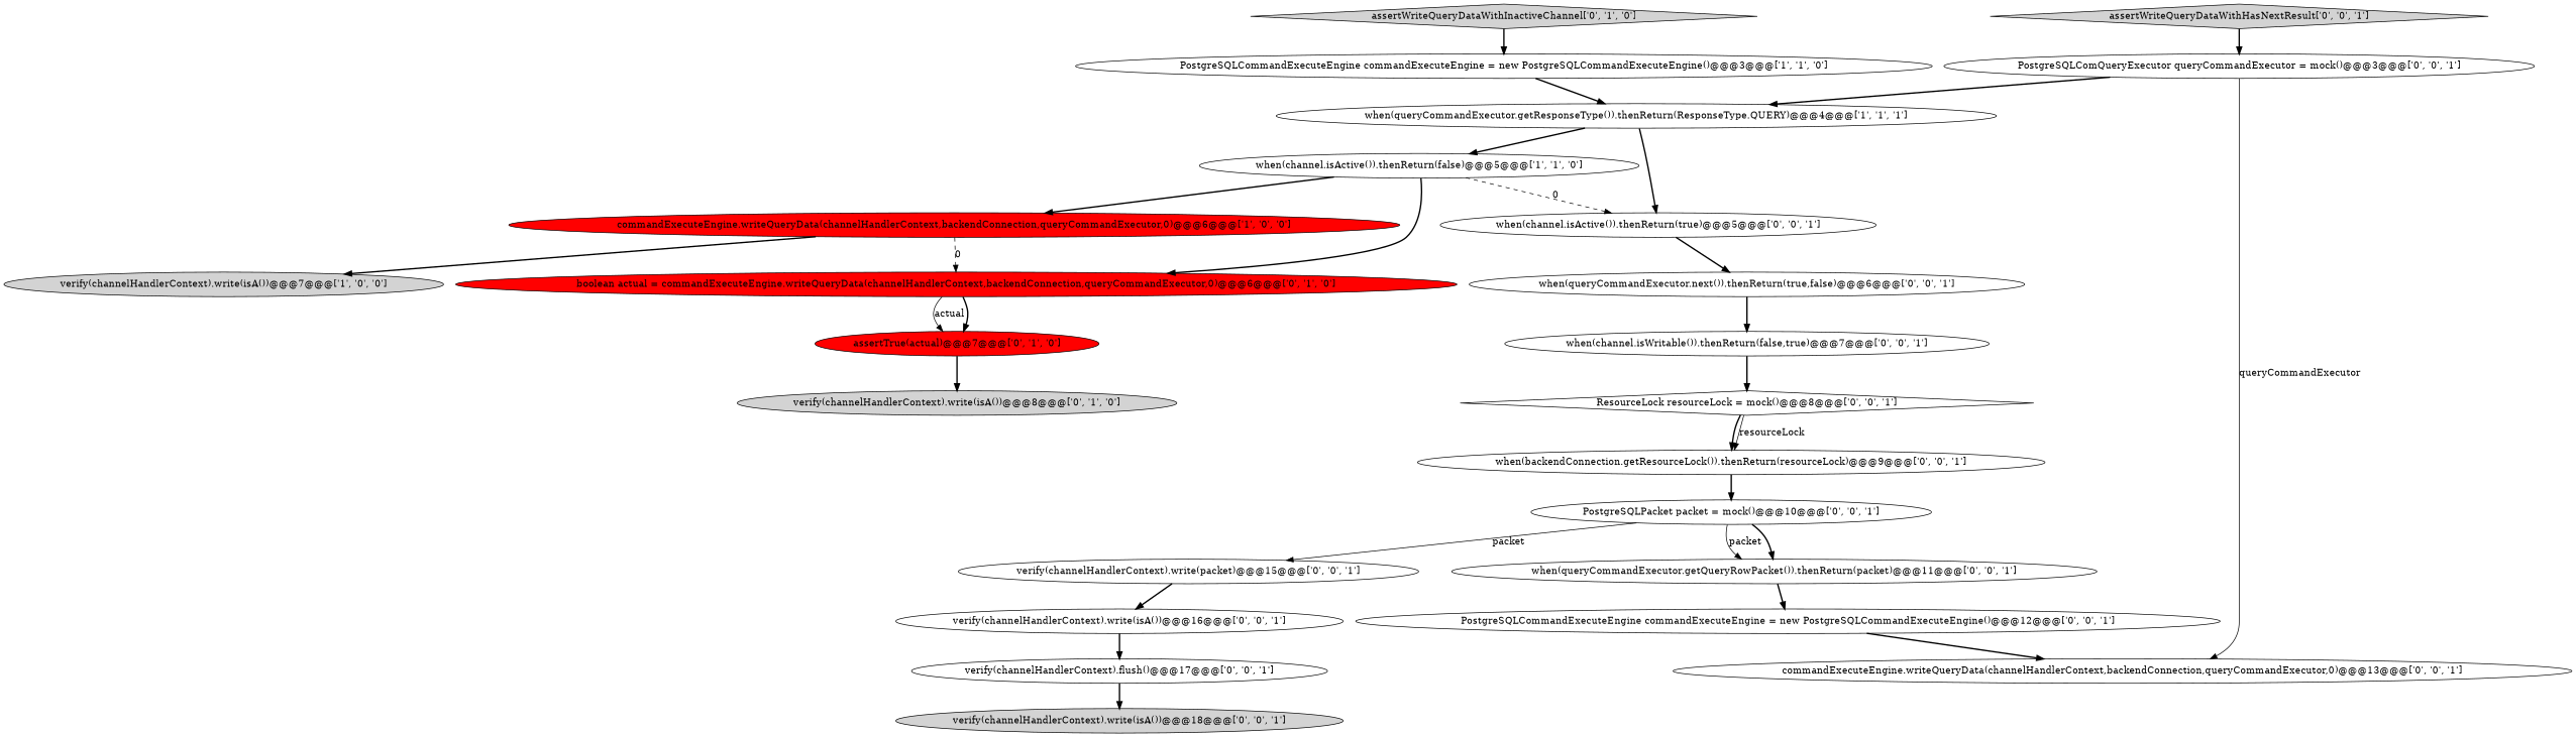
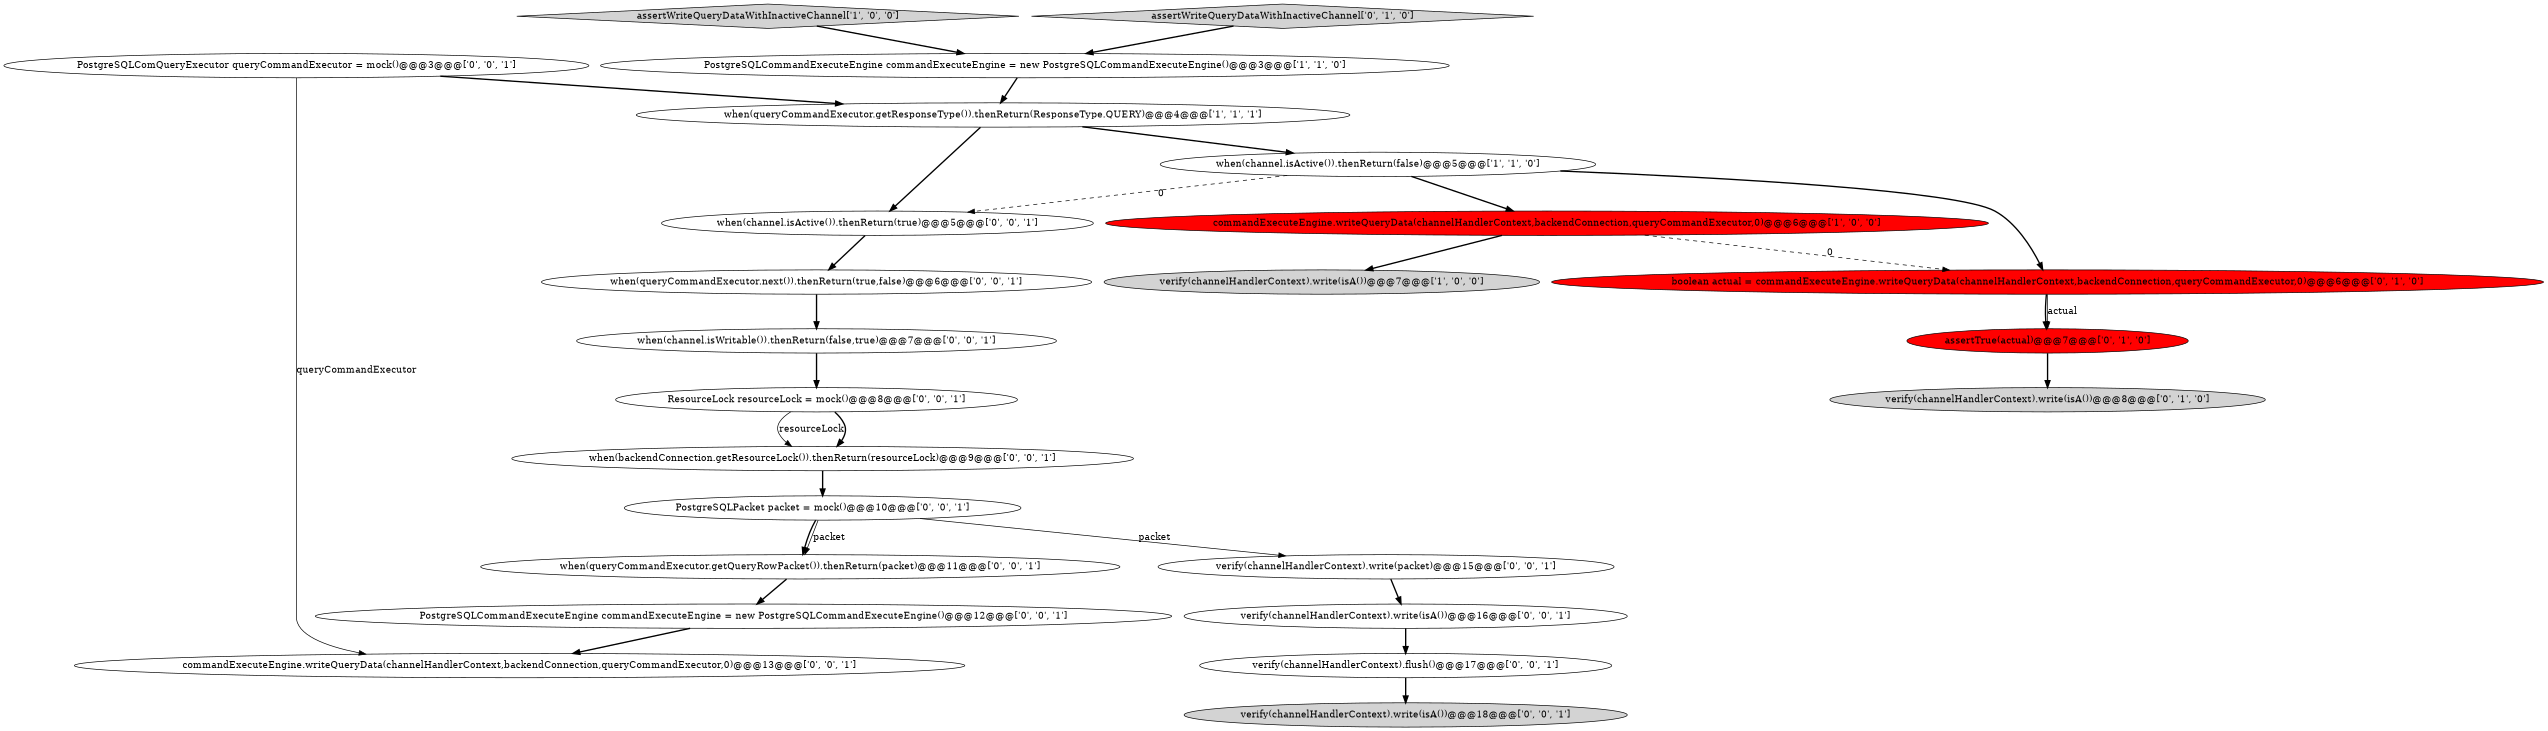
  digraph {
    node [fillcolor=white shape=ellipse style=filled]
    edge [style=bold]
    n1 [label="verify(channelHandlerContext).flush()@@@17@@@['0', '0', '1']"]
    n2 [fillcolor=lightgray label="verify(channelHandlerContext).write(isA())@@@18@@@['0', '0', '1']"]
    n3 [label="when(queryCommandExecutor.getQueryRowPacket()).thenReturn(packet)@@@11@@@['0', '0', '1']"]
    n4 [label="PostgreSQLCommandExecuteEngine commandExecuteEngine = new PostgreSQLCommandExecuteEngine()@@@12@@@['0', '0', '1']"]
    n5 [label="commandExecuteEngine.writeQueryData(channelHandlerContext,backendConnection,queryCommandExecutor,0)@@@13@@@['0', '0', '1']"]
    n6 [fillcolor=lightgray label="verify(channelHandlerContext).write(isA())@@@8@@@['0', '1', '0']"]
    n7 [label="PostgreSQLComQueryExecutor queryCommandExecutor = mock()@@@3@@@['0', '0', '1']"]
    n8 [label="when(queryCommandExecutor.getResponseType()).thenReturn(ResponseType.QUERY)@@@4@@@['1', '1', '1']"]
    n9 [label="when(channel.isActive()).thenReturn(true)@@@5@@@['0', '0', '1']"]
    n10 [label="when(channel.isActive()).thenReturn(false)@@@5@@@['1', '1', '0']"]
-   n11 [fillcolor=lightgray label="assertWriteQueryDataWithHasNextResult['0', '0', '1']" shape=diamond]
-   n12 [label="ResourceLock resourceLock = mock()@@@8@@@['0', '0', '1']" shape=diamond]
+   n12 [label="ResourceLock resourceLock = mock()@@@8@@@['0', '0', '1']"]
    n13 [label="when(backendConnection.getResourceLock()).thenReturn(resourceLock)@@@9@@@['0', '0', '1']"]
    n14 [label="PostgreSQLPacket packet = mock()@@@10@@@['0', '0', '1']"]
    n15 [label="verify(channelHandlerContext).write(packet)@@@15@@@['0', '0', '1']"]
    n16 [label="verify(channelHandlerContext).write(isA())@@@16@@@['0', '0', '1']"]
    n17 [label="when(queryCommandExecutor.next()).thenReturn(true,false)@@@6@@@['0', '0', '1']"]
    n18 [label="when(channel.isWritable()).thenReturn(false,true)@@@7@@@['0', '0', '1']"]
    n19 [fillcolor=red label="commandExecuteEngine.writeQueryData(channelHandlerContext,backendConnection,queryCommandExecutor,0)@@@6@@@['1', '0', '0']"]
    n20 [fillcolor=lightgray label="verify(channelHandlerContext).write(isA())@@@7@@@['1', '0', '0']"]
    n21 [fillcolor=red label="boolean actual = commandExecuteEngine.writeQueryData(channelHandlerContext,backendConnection,queryCommandExecutor,0)@@@6@@@['0', '1', '0']"]
    n22 [fillcolor=red label="assertTrue(actual)@@@7@@@['0', '1', '0']"]
+   n23 [fillcolor=lightgray label="assertWriteQueryDataWithInactiveChannel['1', '0', '0']" shape=diamond]
    n24 [label="PostgreSQLCommandExecuteEngine commandExecuteEngine = new PostgreSQLCommandExecuteEngine()@@@3@@@['1', '1', '0']"]
    n25 [fillcolor=lightgray label="assertWriteQueryDataWithInactiveChannel['0', '1', '0']" shape=diamond]
    n1 -> n2
    n3 -> n4
    n4 -> n5
    n7 -> n5 [label=queryCommandExecutor style=solid]
    n7 -> n8
    n8 -> n9
    n8 -> n10
    n9 -> n17
    n10 -> n9 [label=0 style=dashed]
    n10 -> n19
    n10 -> n21
-   n11 -> n7
    n12 -> n13 [label=resourceLock style=solid]
    n12 -> n13
    n13 -> n14
    n14 -> n3
    n14 -> n3 [label=packet style=solid]
    n14 -> n15 [label=packet style=solid]
    n15 -> n16
    n16 -> n1
    n17 -> n18
    n18 -> n12
    n19 -> n20
    n19 -> n21 [label=0 style=dashed]
    n21 -> n22
    n21 -> n22 [label=actual style=solid]
    n22 -> n6
+   n23 -> n24
    n24 -> n8
    n25 -> n24
  }
